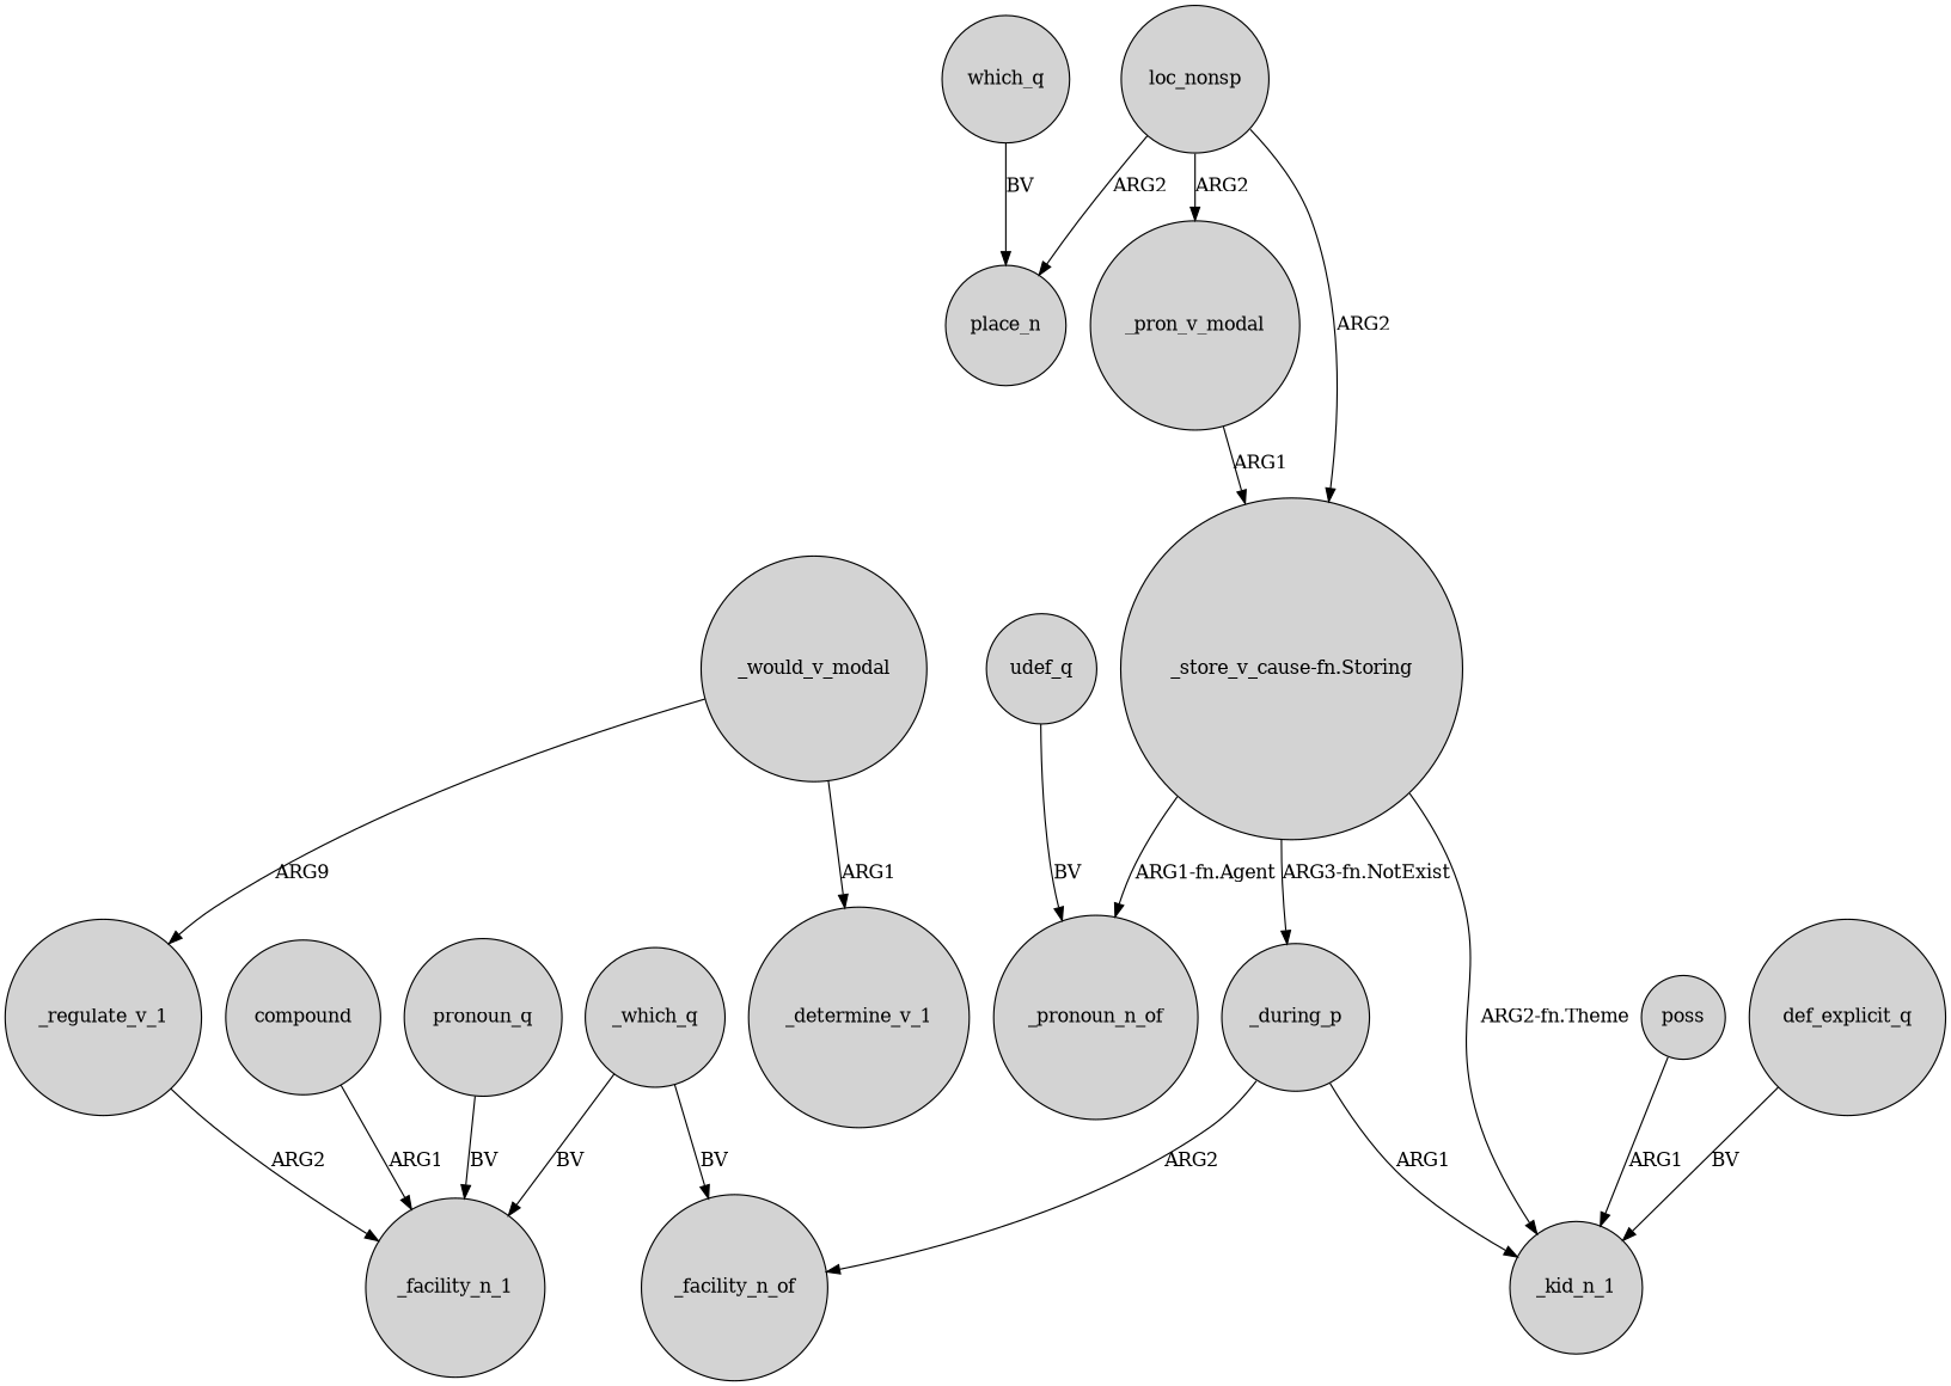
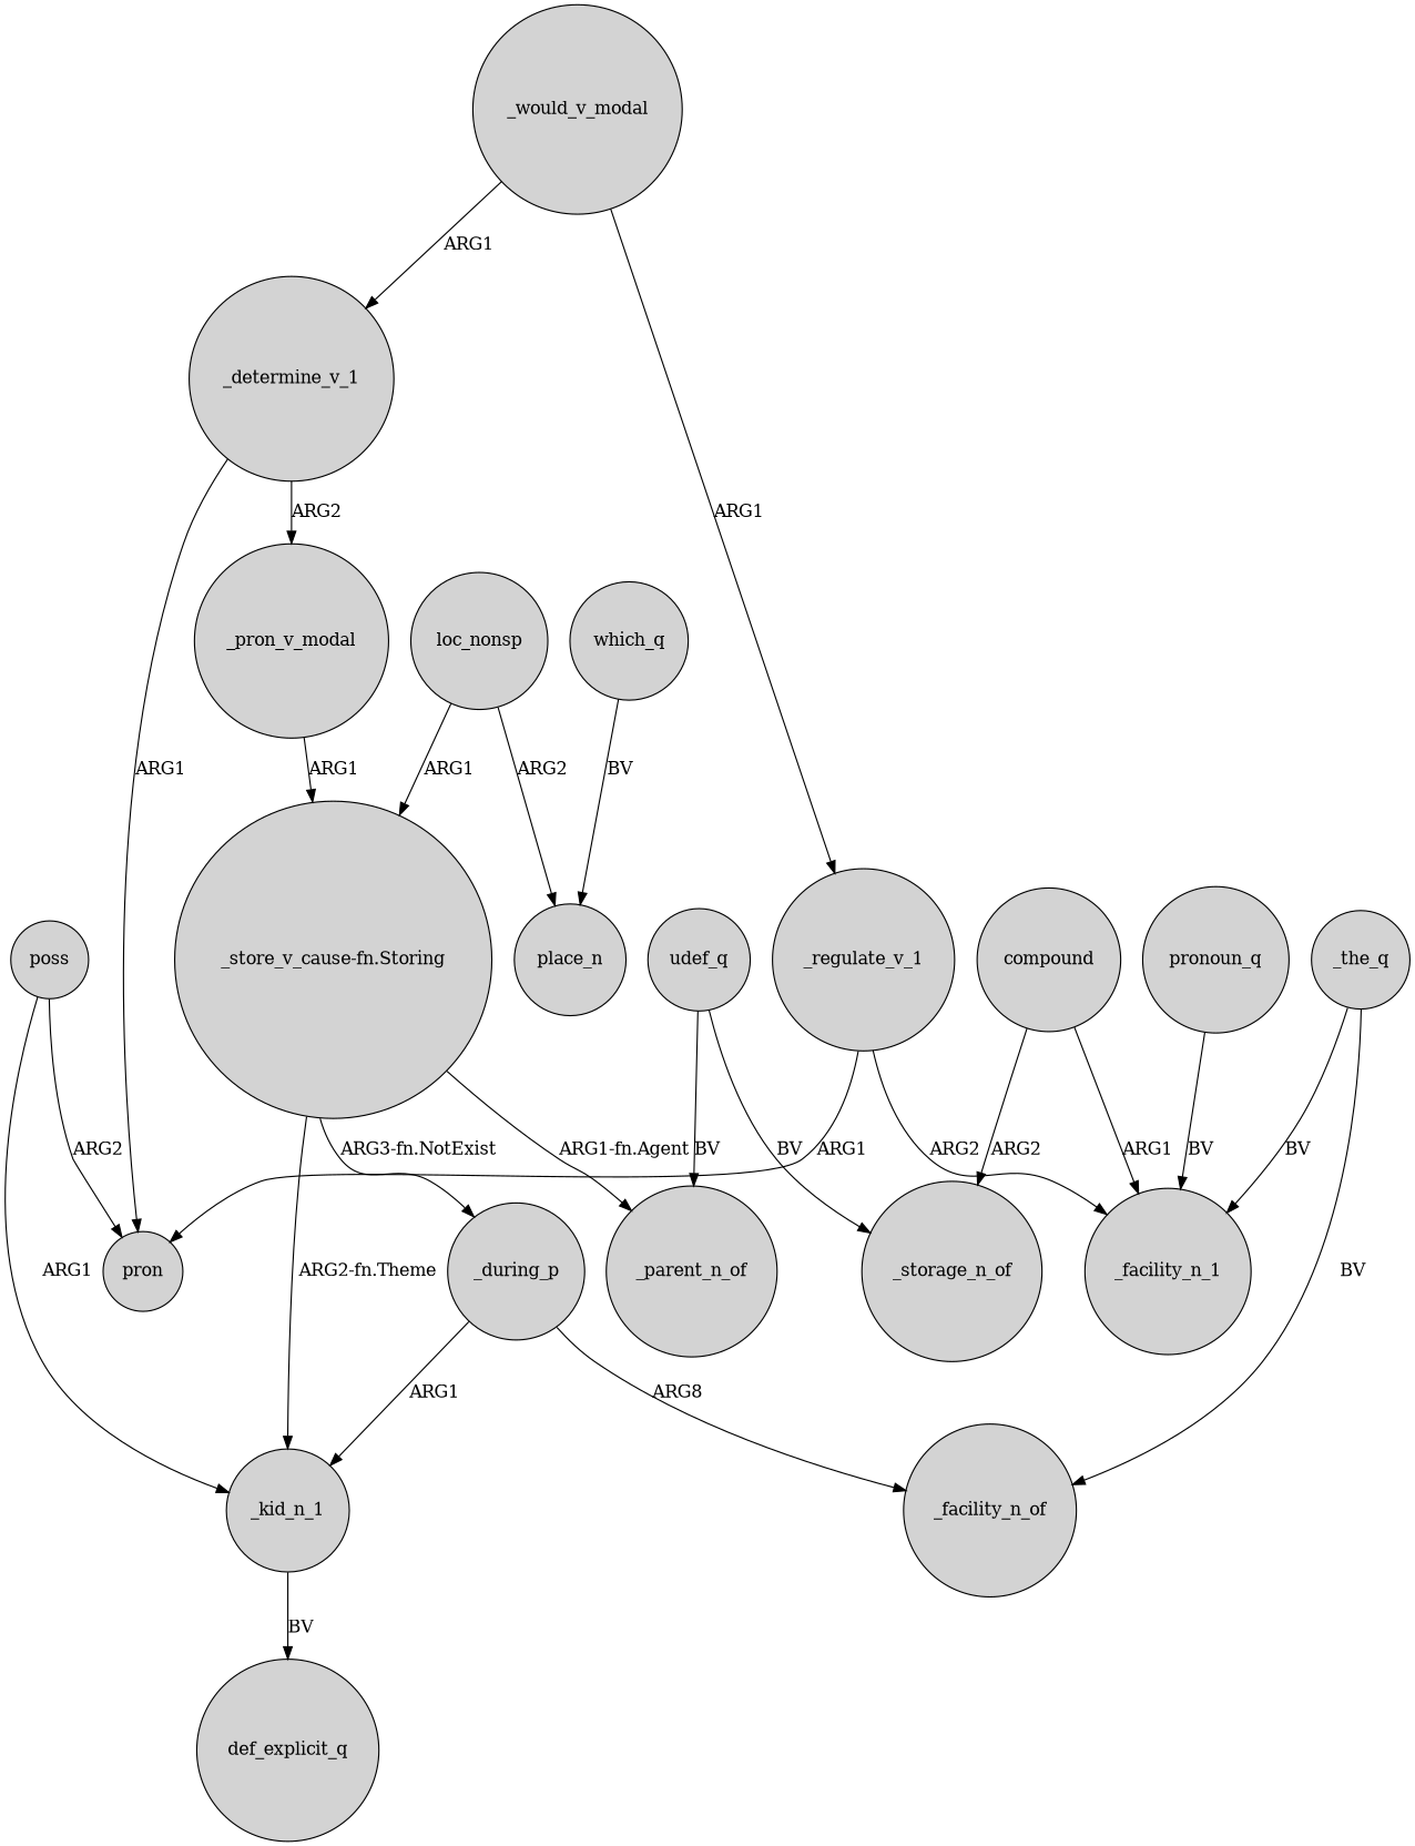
  digraph {
    node [shape=circle style=filled]
    udef_q
-   _parent_n_of [label=_pronoun_n_of]
+   _parent_n_of
+   _storage_n_of
    poss
+   pron
    _kid_n_1
    _during_p
    n8 [label=_facility_n_of]
    compound
    _facility_n_1
    loc_nonsp
    "_store_v_cause-fn.Storing"
    place_n
    _would_v_modal
    _regulate_v_1
    _determine_v_1
    n17 [label=_pron_v_modal]
    which_q
-   _the_q [label=_which_q]
+   _the_q
    pronoun_q
    def_explicit_q
    udef_q -> _parent_n_of [label=BV]
+   udef_q -> _storage_n_of [label=BV]
+   poss -> pron [label=ARG2]
    poss -> _kid_n_1 [label=ARG1]
    _during_p -> _kid_n_1 [label=ARG1]
-   _during_p -> n8 [label=ARG2]
+   _during_p -> n8 [label=ARG8]
+   compound -> _storage_n_of [label=ARG2]
    compound -> _facility_n_1 [label=ARG1]
-   loc_nonsp -> "_store_v_cause-fn.Storing" [label=ARG2]
+   loc_nonsp -> "_store_v_cause-fn.Storing" [label=ARG1]
    loc_nonsp -> place_n [label=ARG2]
    "_store_v_cause-fn.Storing" -> _parent_n_of [label="ARG1-fn.Agent"]
    "_store_v_cause-fn.Storing" -> _kid_n_1 [label="ARG2-fn.Theme"]
    "_store_v_cause-fn.Storing" -> _during_p [label="ARG3-fn.NotExist"]
-   _would_v_modal -> _regulate_v_1 [label=ARG9]
+   _would_v_modal -> _regulate_v_1 [label=ARG1]
    _would_v_modal -> _determine_v_1 [label=ARG1]
+   _regulate_v_1 -> pron [label=ARG1]
    _regulate_v_1 -> _facility_n_1 [label=ARG2]
-   loc_nonsp -> n17 [label=ARG2]
+   _determine_v_1 -> pron [label=ARG1]
+   _determine_v_1 -> n17 [label=ARG2]
    n17 -> "_store_v_cause-fn.Storing" [label=ARG1]
    which_q -> place_n [label=BV]
    _the_q -> n8 [label=BV]
    _the_q -> _facility_n_1 [label=BV]
    pronoun_q -> _facility_n_1 [label=BV]
-   def_explicit_q -> _kid_n_1 [label=BV]
+   _kid_n_1 -> def_explicit_q [label=BV]
  }
